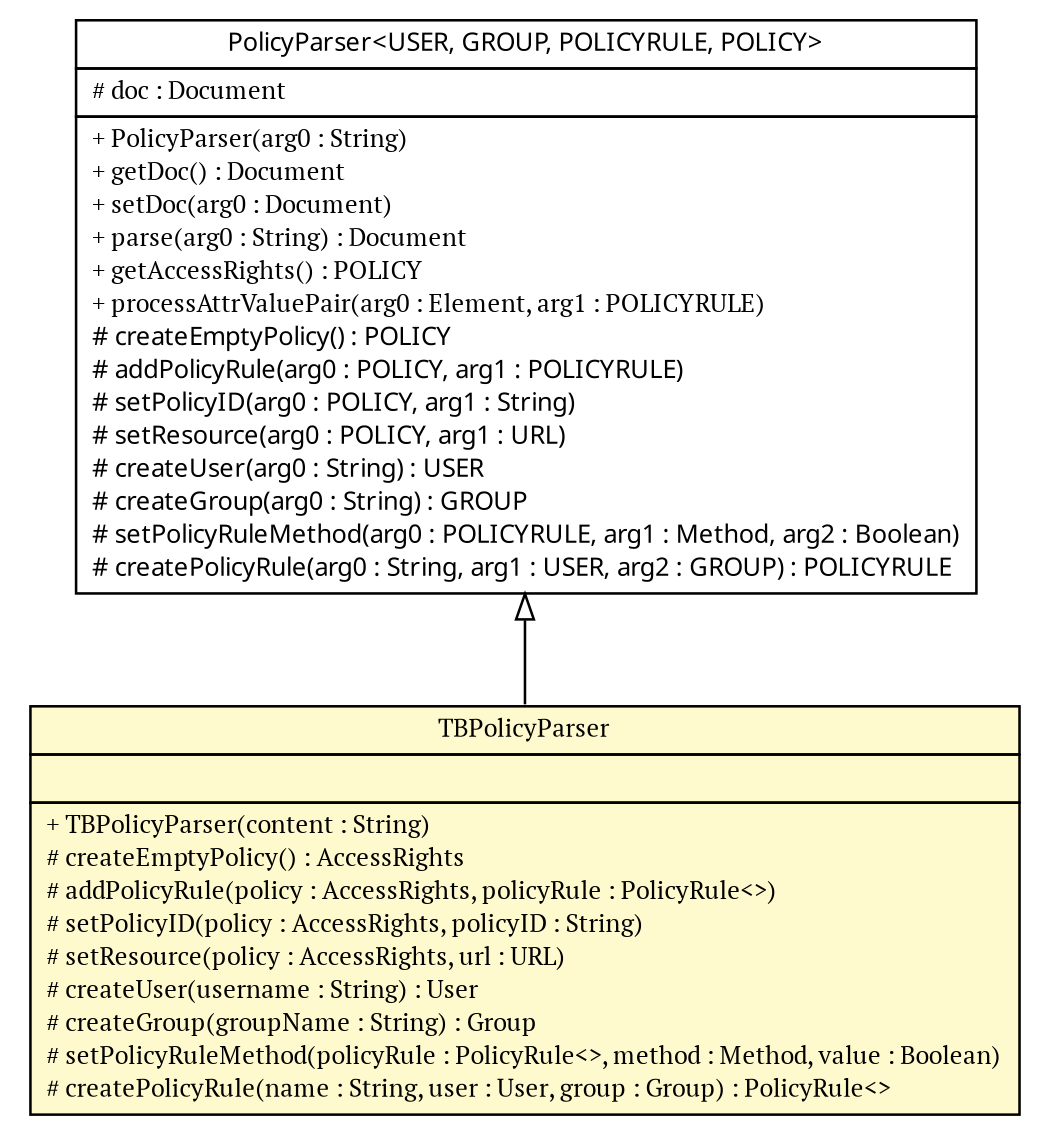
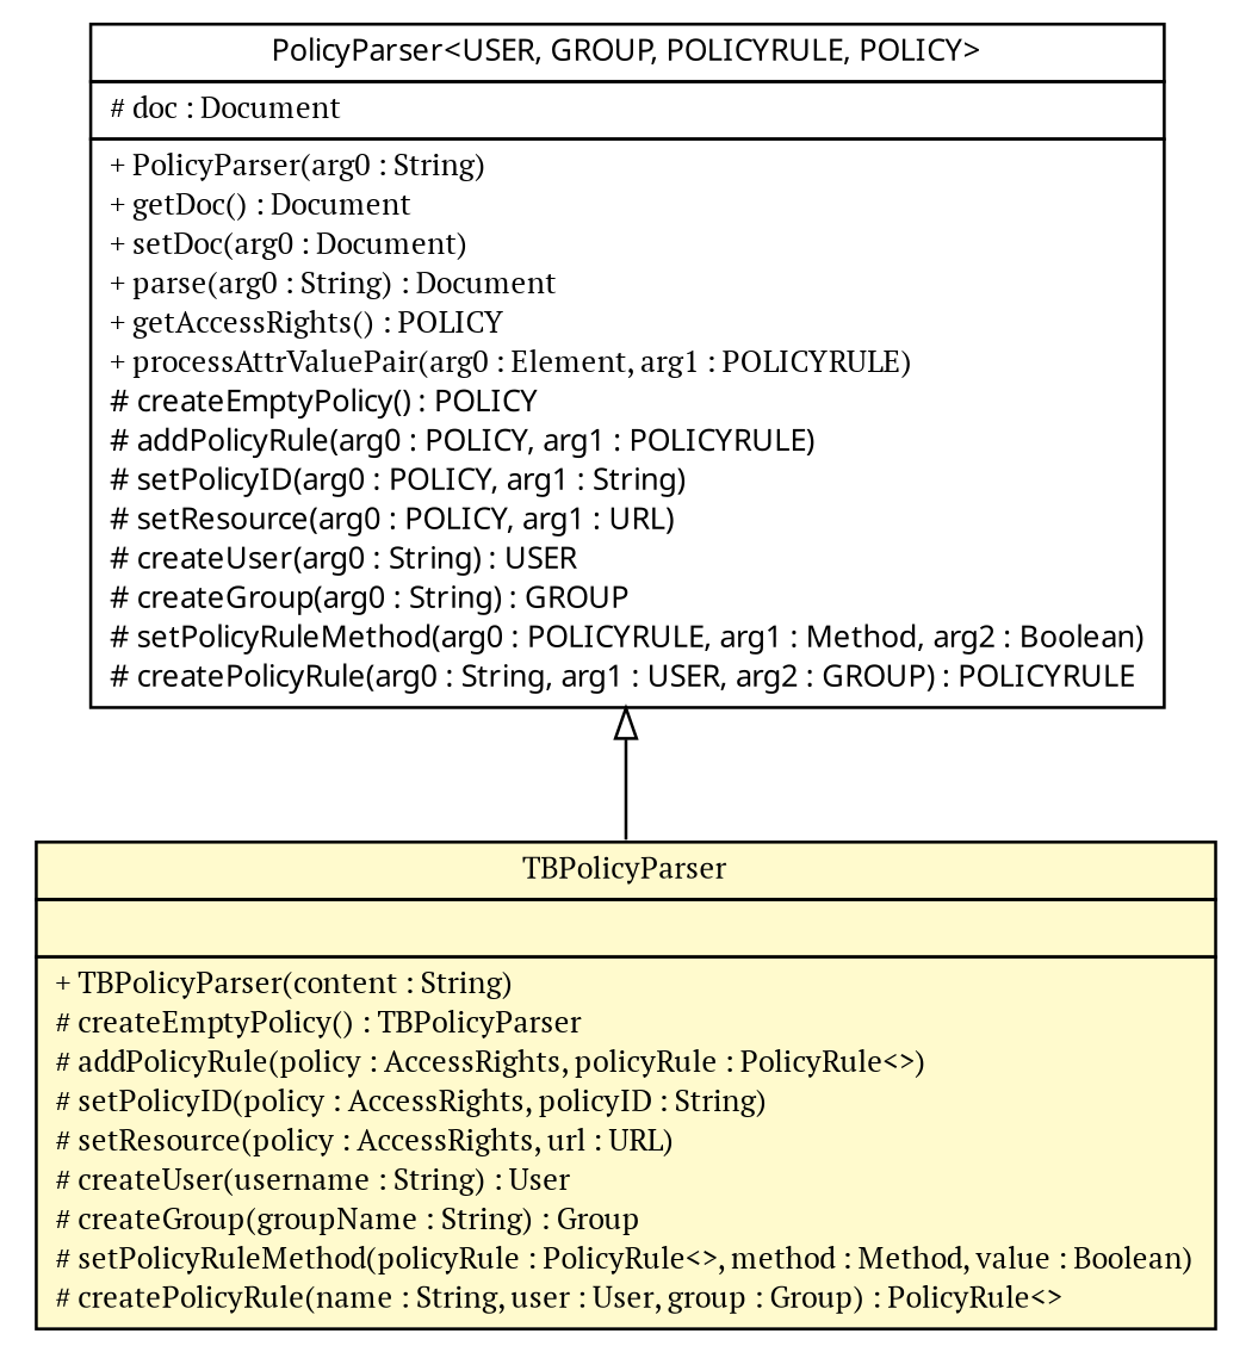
  digraph {
    fontname="PT Serif"
    node [fontcolor=black fontname="PT Serif" fontsize=10.0 shape=plaintext]
-   n1 [label=<<table border="0" cellborder="1" cellspacing="0" cellpadding="2" port="p" bgcolor="lemonChiffon" href="./TBPolicyParser.html"> 		<tr><td><table border="0" cellspacing="0" cellpadding="1"> 			<tr><td> TBPolicyParser </td></tr> 		</table></td></tr> 		<tr><td><table border="0" cellspacing="0" cellpadding="1"> 			<tr><td align="left">  </td></tr> 		</table></td></tr> 		<tr><td><table border="0" cellspacing="0" cellpadding="1"> 			<tr><td align="left"> + TBPolicyParser(content : String) </td></tr> 			<tr><td align="left"> # createEmptyPolicy() : AccessRights </td></tr> 			<tr><td align="left"> # addPolicyRule(policy : AccessRights, policyRule : PolicyRule&lt;&gt;) </td></tr> 			<tr><td align="left"> # setPolicyID(policy : AccessRights, policyID : String) </td></tr> 			<tr><td align="left"> # setResource(policy : AccessRights, url : URL) </td></tr> 			<tr><td align="left"> # createUser(username : String) : User </td></tr> 			<tr><td align="left"> # createGroup(groupName : String) : Group </td></tr> 			<tr><td align="left"> # setPolicyRuleMethod(policyRule : PolicyRule&lt;&gt;, method : Method, value : Boolean) </td></tr> 			<tr><td align="left"> # createPolicyRule(name : String, user : User, group : Group) : PolicyRule&lt;&gt; </td></tr> 		</table></td></tr> 		</table>>]
+   n1 [label=<<table border="0" cellborder="1" cellspacing="0" cellpadding="2" port="p" bgcolor="lemonChiffon" href="./TBPolicyParser.html"> 		<tr><td><table border="0" cellspacing="0" cellpadding="1"> 			<tr><td> TBPolicyParser </td></tr> 		</table></td></tr> 		<tr><td><table border="0" cellspacing="0" cellpadding="1"> 			<tr><td align="left">  </td></tr> 		</table></td></tr> 		<tr><td><table border="0" cellspacing="0" cellpadding="1"> 			<tr><td align="left"> + TBPolicyParser(content : String) </td></tr> 			<tr><td align="left"> # createEmptyPolicy() : TBPolicyParser </td></tr> 			<tr><td align="left"> # addPolicyRule(policy : AccessRights, policyRule : PolicyRule&lt;&gt;) </td></tr> 			<tr><td align="left"> # setPolicyID(policy : AccessRights, policyID : String) </td></tr> 			<tr><td align="left"> # setResource(policy : AccessRights, url : URL) </td></tr> 			<tr><td align="left"> # createUser(username : String) : User </td></tr> 			<tr><td align="left"> # createGroup(groupName : String) : Group </td></tr> 			<tr><td align="left"> # setPolicyRuleMethod(policyRule : PolicyRule&lt;&gt;, method : Method, value : Boolean) </td></tr> 			<tr><td align="left"> # createPolicyRule(name : String, user : User, group : Group) : PolicyRule&lt;&gt; </td></tr> 		</table></td></tr> 		</table>>]
    n2 [label=<<table border="0" cellborder="1" cellspacing="0" cellpadding="2" port="p"> 		<tr><td><table border="0" cellspacing="0" cellpadding="1"> 			<tr><td><font face="ariali"> PolicyParser&lt;USER, GROUP, POLICYRULE, POLICY&gt; </font></td></tr> 		</table></td></tr> 		<tr><td><table border="0" cellspacing="0" cellpadding="1"> 			<tr><td align="left"> # doc : Document </td></tr> 		</table></td></tr> 		<tr><td><table border="0" cellspacing="0" cellpadding="1"> 			<tr><td align="left"> + PolicyParser(arg0 : String) </td></tr> 			<tr><td align="left"> + getDoc() : Document </td></tr> 			<tr><td align="left"> + setDoc(arg0 : Document) </td></tr> 			<tr><td align="left"> + parse(arg0 : String) : Document </td></tr> 			<tr><td align="left"> + getAccessRights() : POLICY </td></tr> 			<tr><td align="left"> + processAttrValuePair(arg0 : Element, arg1 : POLICYRULE) </td></tr> 			<tr><td align="left"><font face="ariali" point-size="10.0"> # createEmptyPolicy() : POLICY </font></td></tr> 			<tr><td align="left"><font face="ariali" point-size="10.0"> # addPolicyRule(arg0 : POLICY, arg1 : POLICYRULE) </font></td></tr> 			<tr><td align="left"><font face="ariali" point-size="10.0"> # setPolicyID(arg0 : POLICY, arg1 : String) </font></td></tr> 			<tr><td align="left"><font face="ariali" point-size="10.0"> # setResource(arg0 : POLICY, arg1 : URL) </font></td></tr> 			<tr><td align="left"><font face="ariali" point-size="10.0"> # createUser(arg0 : String) : USER </font></td></tr> 			<tr><td align="left"><font face="ariali" point-size="10.0"> # createGroup(arg0 : String) : GROUP </font></td></tr> 			<tr><td align="left"><font face="ariali" point-size="10.0"> # setPolicyRuleMethod(arg0 : POLICYRULE, arg1 : Method, arg2 : Boolean) </font></td></tr> 			<tr><td align="left"><font face="ariali" point-size="10.0"> # createPolicyRule(arg0 : String, arg1 : USER, arg2 : GROUP) : POLICYRULE </font></td></tr> 		</table></td></tr> 		</table>>]
    n2 -> n1 [arrowtail=empty dir=back fontname="PT Serif" fontsize=10 headport=p labelfontname=arial labelfontsize=10 tailport=p]
  }
